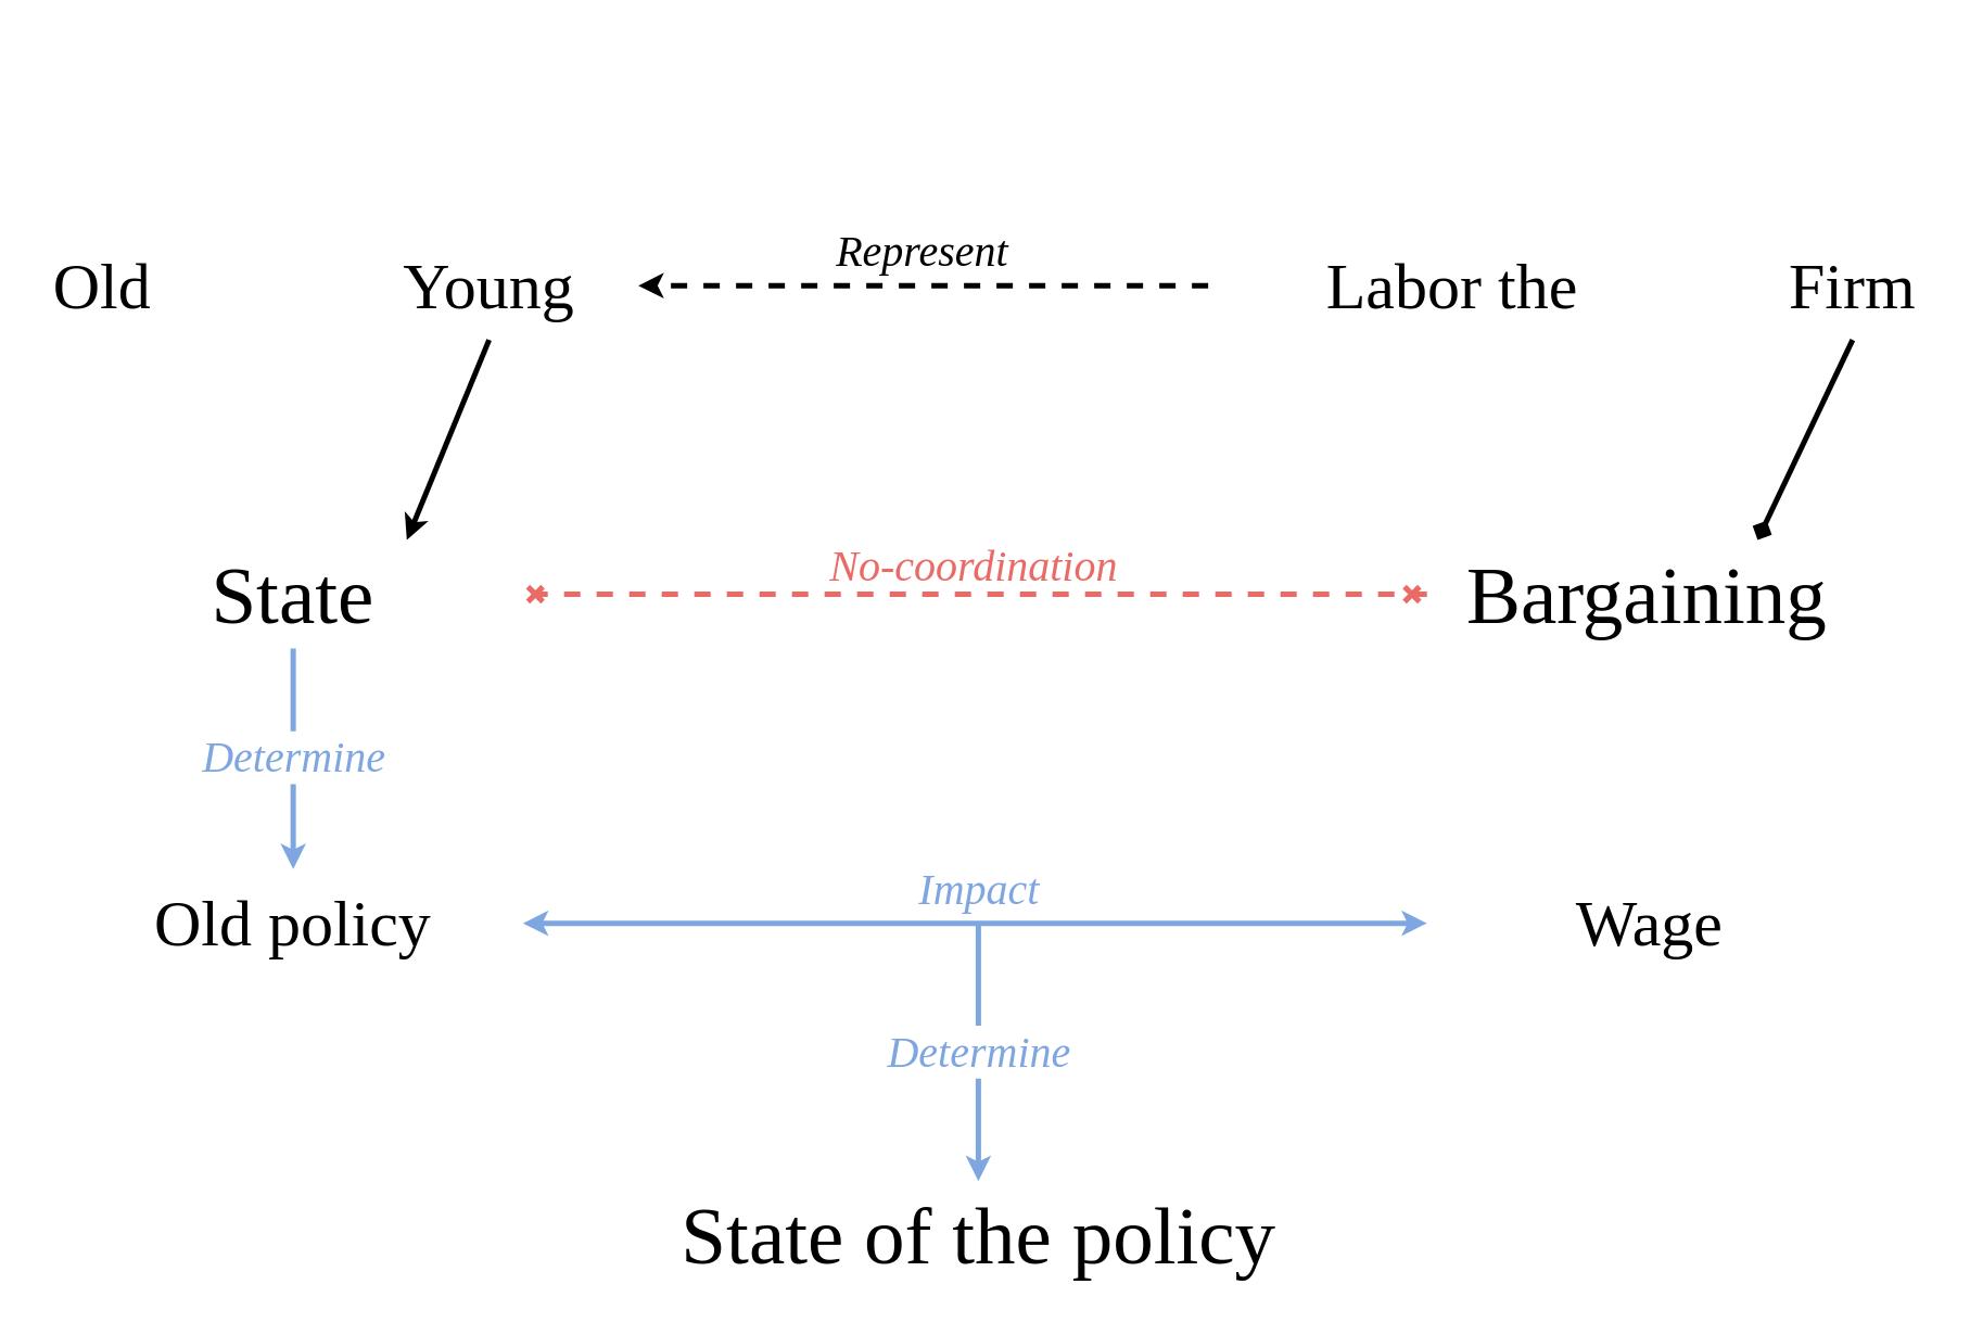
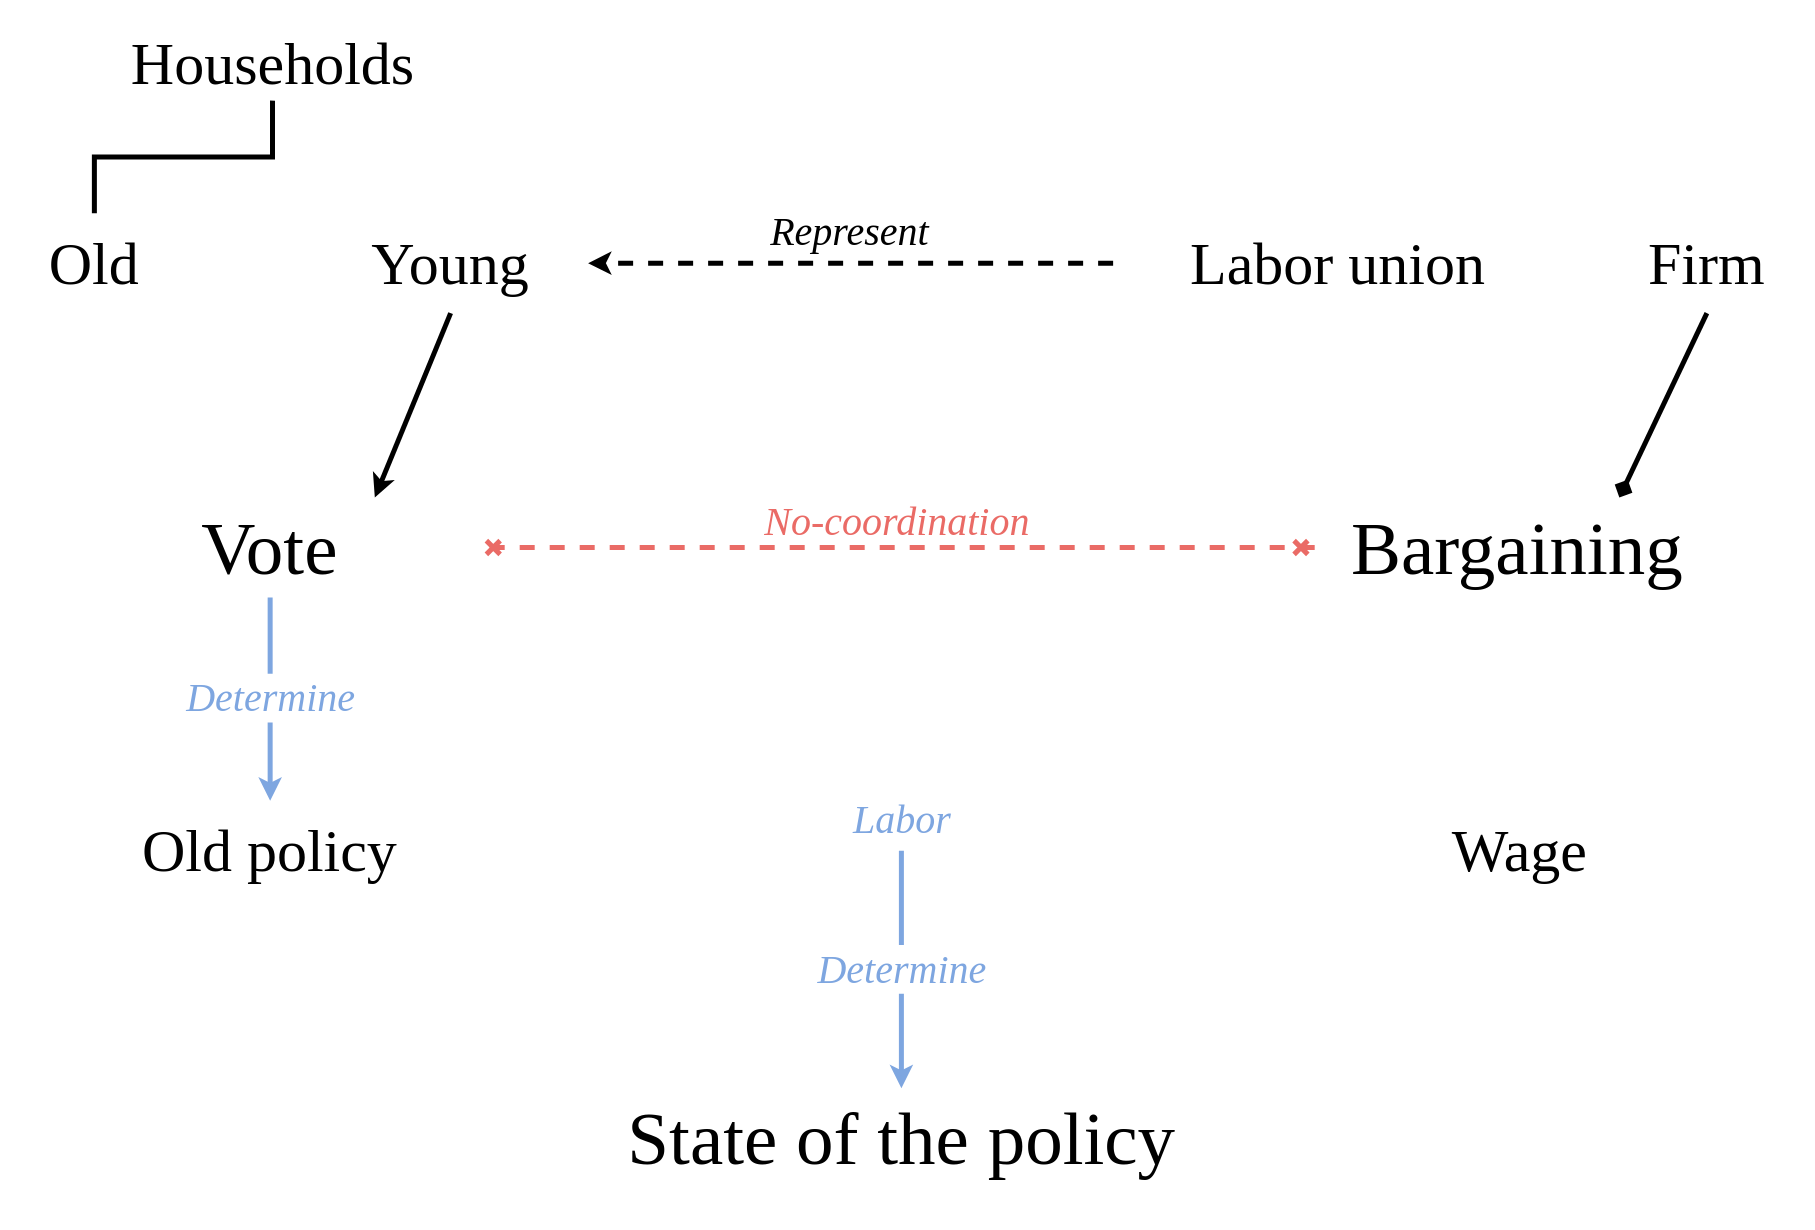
  <mxCell id="0" />
  <mxCell id="1" parent="0" />
  <mxCell id="2" value="" style="rounded=0;whiteSpace=wrap;html=1;strokeColor=none;fontStyle=0" parent="1" vertex="1"><mxGeometry x="430.62" y="682" width="570" height="280" as="geometry" /></mxCell>
  <mxCell id="3" value="" style="rounded=0;whiteSpace=wrap;html=1;strokeColor=none;fontStyle=1" parent="1" vertex="1"><mxGeometry x="380.62" y="620" width="680" height="110" as="geometry" /></mxCell>
  <mxCell id="4" value="" style="rounded=0;whiteSpace=wrap;html=1;strokeColor=none;" parent="1" vertex="1"><mxGeometry x="380.62" y="380" width="680" height="100" as="geometry" /></mxCell>
  <mxCell id="5" value="" style="rounded=0;whiteSpace=wrap;html=1;strokeColor=none;" vertex="1" parent="1"><mxGeometry x="1050" y="235" width="330" height="585" as="geometry" /></mxCell>
  <mxCell id="6" value="" style="rounded=0;whiteSpace=wrap;html=1;strokeColor=none;" parent="1" vertex="1"><mxGeometry x="435" y="150" width="495" height="90" as="geometry" /></mxCell>
  <mxCell id="7" value="" style="rounded=0;whiteSpace=wrap;html=1;strokeColor=none;" parent="1" vertex="1"><mxGeometry x="50" y="245" width="330" height="575" as="geometry" /></mxCell>
- <mxCell id="8" value="&lt;font face=&quot;Verdana&quot; size=&quot;1&quot;&gt;&lt;i style=&quot;font-size: 32px&quot;&gt;Impact&lt;/i&gt;&lt;/font&gt;" style="text;html=1;align=center;verticalAlign=middle;resizable=0;points=[];autosize=1;fontSize=20;fontFamily=Garamond;fontColor=#7EA6E0;" parent="1" vertex="1"><mxGeometry x="655.62" y="635" width="130" height="40" as="geometry" /></mxCell>
+ <mxCell id="8" value="&lt;font face=&quot;Verdana&quot; size=&quot;1&quot;&gt;&lt;i style=&quot;font-size: 32px&quot;&gt;Labor&lt;/i&gt;&lt;/font&gt;" style="text;html=1;align=center;verticalAlign=middle;resizable=0;points=[];autosize=1;fontSize=20;fontFamily=Garamond;fontColor=#7EA6E0;" parent="1" vertex="1"><mxGeometry x="655.62" y="635" width="130" height="40" as="geometry" /></mxCell>
+ <mxCell id="9" style="edgeStyle=orthogonalEdgeStyle;rounded=0;orthogonalLoop=1;jettySize=auto;html=1;exitX=0.5;exitY=1;exitDx=0;exitDy=0;endArrow=none;endFill=0;strokeWidth=4;" parent="1" source="10" target="13" edge="1"><mxGeometry relative="1" as="geometry" /></mxCell>
+ <mxCell id="10" value="&lt;h1&gt;&lt;font style=&quot;font-weight: normal ; font-size: 48px&quot;&gt;Households&lt;/font&gt;&lt;/h1&gt;" style="text;html=1;strokeColor=none;fillColor=none;align=center;verticalAlign=middle;whiteSpace=wrap;rounded=0;fontFamily=Georgia;" parent="1" vertex="1"><mxGeometry x="117.51" y="20" width="200" height="60" as="geometry" /></mxCell>
  <mxCell id="11" style="edgeStyle=none;rounded=0;orthogonalLoop=1;jettySize=auto;html=1;exitX=0.5;exitY=1;exitDx=0;exitDy=0;entryX=0.75;entryY=0;entryDx=0;entryDy=0;startArrow=none;startFill=0;endArrow=classic;endFill=1;strokeWidth=4;fontFamily=Georgia;" parent="1" source="12" target="22" edge="1"><mxGeometry relative="1" as="geometry" /></mxCell>
  <mxCell id="12" value="&lt;h1&gt;&lt;font style=&quot;font-weight: normal ; font-size: 48px&quot;&gt;Young&lt;/font&gt;&lt;/h1&gt;" style="text;html=1;strokeColor=none;fillColor=none;align=center;verticalAlign=middle;whiteSpace=wrap;rounded=0;fontFamily=Georgia;" parent="1" vertex="1"><mxGeometry x="280" y="170" width="160" height="80" as="geometry" /></mxCell>
  <mxCell id="13" value="&lt;h1&gt;&lt;font style=&quot;font-weight: normal ; font-size: 48px&quot;&gt;Old&lt;/font&gt;&lt;/h1&gt;" style="text;html=1;strokeColor=none;fillColor=none;align=center;verticalAlign=middle;whiteSpace=wrap;rounded=0;fontFamily=Georgia;" parent="1" vertex="1"><mxGeometry x="20" y="170" width="110" height="80" as="geometry" /></mxCell>
  <mxCell id="14" style="edgeStyle=none;rounded=0;orthogonalLoop=1;jettySize=auto;html=1;fontFamily=Georgia;strokeWidth=4;dashed=1;" parent="1" edge="1"><mxGeometry relative="1" as="geometry"><mxPoint x="890" y="210" as="sourcePoint" /><mxPoint x="470" y="210" as="targetPoint" /></mxGeometry></mxCell>
  <mxCell id="15" value="&lt;font style=&quot;font-weight: normal&quot; face=&quot;Verdana&quot; size=&quot;1&quot;&gt;&lt;i style=&quot;font-size: 32px&quot;&gt;Represent&lt;/i&gt;&lt;/font&gt;" style="edgeLabel;html=1;align=center;verticalAlign=bottom;resizable=0;points=[];fontSize=20;fontFamily=Garamond;fontStyle=1" parent="14" vertex="1" connectable="0"><mxGeometry x="-0.28" y="-4" relative="1" as="geometry"><mxPoint x="-60.71" y="-1" as="offset" /></mxGeometry></mxCell>
- <mxCell id="16" value="&lt;h1&gt;&lt;font style=&quot;font-weight: normal ; font-size: 48px&quot;&gt;Labor the&lt;/font&gt;&lt;/h1&gt;" style="text;html=1;strokeColor=none;fillColor=none;align=center;verticalAlign=middle;whiteSpace=wrap;rounded=0;fontFamily=Georgia;" parent="1" vertex="1"><mxGeometry x="920" y="170" width="300" height="80" as="geometry" /></mxCell>
+ <mxCell id="16" value="&lt;h1&gt;&lt;font style=&quot;font-weight: normal ; font-size: 48px&quot;&gt;Labor union&lt;/font&gt;&lt;/h1&gt;" style="text;html=1;strokeColor=none;fillColor=none;align=center;verticalAlign=middle;whiteSpace=wrap;rounded=0;fontFamily=Georgia;" parent="1" vertex="1"><mxGeometry x="920" y="170" width="300" height="80" as="geometry" /></mxCell>
  <mxCell id="17" style="edgeStyle=none;rounded=0;orthogonalLoop=1;jettySize=auto;html=1;exitX=0.5;exitY=1;exitDx=0;exitDy=0;entryX=0.75;entryY=0;entryDx=0;entryDy=0;fontFamily=Georgia;strokeWidth=4;endArrow=diamond;" parent="1" source="18" target="20" edge="1"><mxGeometry relative="1" as="geometry" /></mxCell>
  <mxCell id="18" value="&lt;h1&gt;&lt;font style=&quot;font-weight: normal ; font-size: 48px&quot;&gt;Firm&lt;/font&gt;&lt;/h1&gt;" style="text;html=1;strokeColor=none;fillColor=none;align=center;verticalAlign=middle;whiteSpace=wrap;rounded=0;fontFamily=Georgia;" parent="1" vertex="1"><mxGeometry x="1300" y="170" width="130" height="80" as="geometry" /></mxCell>
  <mxCell id="19" value="&lt;font face=&quot;Verdana&quot; style=&quot;font-weight: normal&quot; size=&quot;1&quot;&gt;&lt;i style=&quot;font-size: 32px&quot;&gt;No-coordination&lt;/i&gt;&lt;/font&gt;" style="edgeStyle=none;rounded=0;orthogonalLoop=1;jettySize=auto;html=1;startArrow=cross;startFill=0;endArrow=cross;endFill=0;strokeWidth=4;fontFamily=Garamond;strokeColor=#EA6B66;dashed=1;fontColor=#EA6B66;fontSize=20;verticalAlign=bottom;fontStyle=1;exitX=0;exitY=0.5;exitDx=0;exitDy=0;entryX=1;entryY=0.5;entryDx=0;entryDy=0;" parent="1" source="20" target="22" edge="1"><mxGeometry relative="1" as="geometry"><mxPoint x="416.62" y="120" as="sourcePoint" /><mxPoint x="191.62" y="120" as="targetPoint" /></mxGeometry></mxCell>
  <mxCell id="20" value="&lt;h1&gt;&lt;font style=&quot;font-weight: normal ; font-size: 60px&quot;&gt;Bargaining&lt;/font&gt;&lt;/h1&gt;" style="text;html=1;strokeColor=none;fillColor=none;align=center;verticalAlign=middle;whiteSpace=wrap;rounded=0;fontFamily=Georgia;" parent="1" vertex="1"><mxGeometry x="1051.25" y="397.5" width="325" height="80" as="geometry" /></mxCell>
  <mxCell id="21" value="&lt;span style=&quot;font-weight: normal&quot;&gt;&lt;font face=&quot;Verdana&quot; size=&quot;1&quot;&gt;&lt;i style=&quot;font-size: 32px&quot;&gt;Determine&lt;/i&gt;&lt;/font&gt;&lt;/span&gt;" style="edgeStyle=none;rounded=0;orthogonalLoop=1;jettySize=auto;html=1;exitX=0.5;exitY=1;exitDx=0;exitDy=0;entryX=0.5;entryY=0;entryDx=0;entryDy=0;startArrow=none;startFill=0;endArrow=classic;endFill=1;strokeColor=#7EA6E0;strokeWidth=4;fontFamily=Garamond;verticalAlign=middle;fontSize=20;fontColor=#7EA6E0;fontStyle=1" parent="1" source="22" target="25" edge="1"><mxGeometry relative="1" as="geometry"><Array as="points" /></mxGeometry></mxCell>
- <mxCell id="22" value="&lt;h1&gt;&lt;font style=&quot;font-weight: normal ; font-size: 60px&quot;&gt;State&lt;/font&gt;&lt;/h1&gt;" style="text;html=1;strokeColor=none;fillColor=none;align=center;verticalAlign=middle;whiteSpace=wrap;rounded=0;fontFamily=Georgia;" parent="1" vertex="1"><mxGeometry x="48.12" y="397.5" width="334.99" height="80" as="geometry" /></mxCell>
+ <mxCell id="22" value="&lt;h1&gt;&lt;font style=&quot;font-weight: normal ; font-size: 60px&quot;&gt;Vote&lt;/font&gt;&lt;/h1&gt;" style="text;html=1;strokeColor=none;fillColor=none;align=center;verticalAlign=middle;whiteSpace=wrap;rounded=0;fontFamily=Georgia;" parent="1" vertex="1"><mxGeometry x="48.12" y="397.5" width="334.99" height="80" as="geometry" /></mxCell>
  <mxCell id="23" value="&lt;h1&gt;&lt;font style=&quot;font-weight: normal ; font-size: 48px&quot;&gt;Wage&lt;/font&gt;&lt;/h1&gt;" style="text;html=1;strokeColor=none;fillColor=none;align=center;verticalAlign=middle;whiteSpace=wrap;rounded=0;fontFamily=Georgia;" parent="1" vertex="1"><mxGeometry x="1051.25" y="640" width="328.75" height="80" as="geometry" /></mxCell>
- <mxCell id="24" style="edgeStyle=none;rounded=0;orthogonalLoop=1;jettySize=auto;html=1;exitX=1;exitY=0.5;exitDx=0;exitDy=0;strokeWidth=4;fontFamily=Georgia;startArrow=classic;startFill=1;strokeColor=#7EA6E0;" parent="1" source="25" target="23" edge="1"><mxGeometry relative="1" as="geometry" /></mxCell>
  <mxCell id="25" value="&lt;h1&gt;&lt;font style=&quot;font-weight: normal ; font-size: 48px&quot;&gt;Old policy&lt;/font&gt;&lt;/h1&gt;" style="text;html=1;strokeColor=none;fillColor=none;align=center;verticalAlign=middle;whiteSpace=wrap;rounded=0;fontFamily=Georgia;" parent="1" vertex="1"><mxGeometry x="46.25" y="640" width="338.75" height="80" as="geometry" /></mxCell>
  <mxCell id="26" value="&lt;font style=&quot;font-weight: normal&quot; color=&quot;#7ea6e0&quot; face=&quot;Verdana&quot; size=&quot;1&quot;&gt;&lt;i style=&quot;font-size: 32px&quot;&gt;Determine&lt;/i&gt;&lt;/font&gt;" style="edgeStyle=none;rounded=0;orthogonalLoop=1;jettySize=auto;html=1;exitX=0.5;exitY=0;exitDx=0;exitDy=0;startArrow=classic;startFill=1;strokeColor=#7EA6E0;strokeWidth=4;fontFamily=Georgia;endArrow=none;endFill=0;fontStyle=1" parent="1" source="27" edge="1"><mxGeometry relative="1" as="geometry"><mxPoint x="720.62" y="680" as="targetPoint" /></mxGeometry></mxCell>
  <mxCell id="27" value="&lt;h1&gt;&lt;font style=&quot;font-weight: normal ; font-size: 60px&quot;&gt;State of the policy&lt;/font&gt;&lt;/h1&gt;" style="text;html=1;strokeColor=none;fillColor=none;align=center;verticalAlign=middle;whiteSpace=wrap;rounded=0;fontFamily=Georgia;" parent="1" vertex="1"><mxGeometry x="420.62" y="870" width="600" height="80" as="geometry" /></mxCell>
